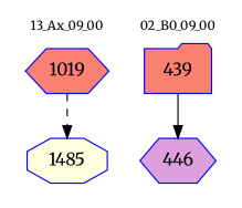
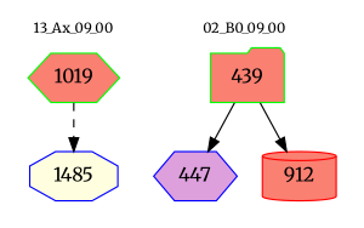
  digraph {
    fontname=Merriweather
    node [color=green fillcolor=salmon fontname=Merriweather shape=hexagon style=filled]
    edge [color=black fontname=Merriweather style=solid]
-   n1 [color=blue label=1019]
+   n1 [label=1019]
    n2 [color=blue fillcolor=lightyellow label=1485 shape=octagon]
-   n3 [color=blue label=439 shape=folder]
-   n4 [color=blue fillcolor=plum label=446]
+   n3 [label=439 shape=folder]
+   n4 [color=blue fillcolor=plum label=447]
+   n5 [color=red label=912 shape=cylinder]
    subgraph cluster_1 {
      color=white
      fontsize=10
      label="13_Ax_09_00"
      n1
      n2
    }
    subgraph cluster_2 {
      color=white
      fontsize=10
      label="02_B0_09_00"
      n3
      n4
+     n5
    }
    n1 -> n2 [style=dashed]
    n3 -> n4
+   n3 -> n5
  }
